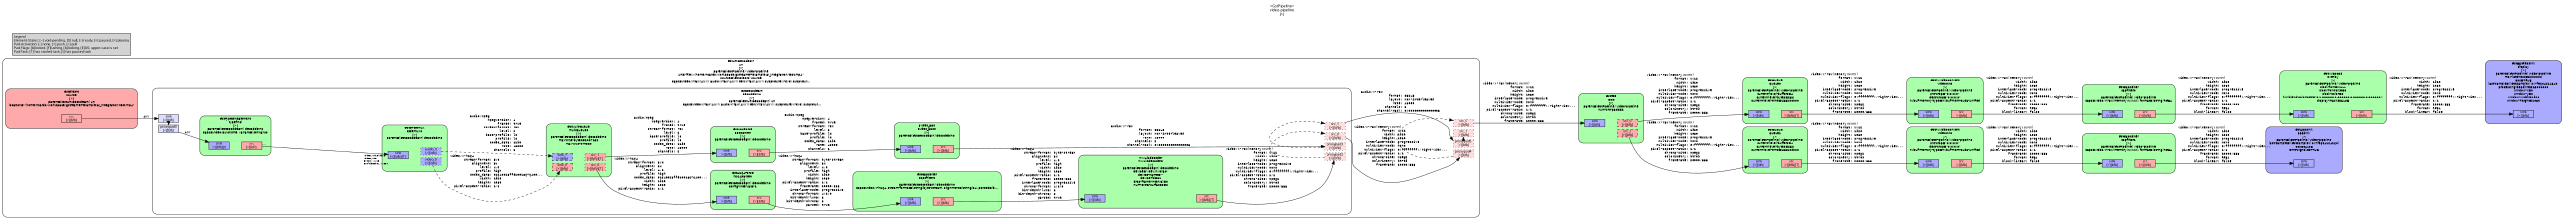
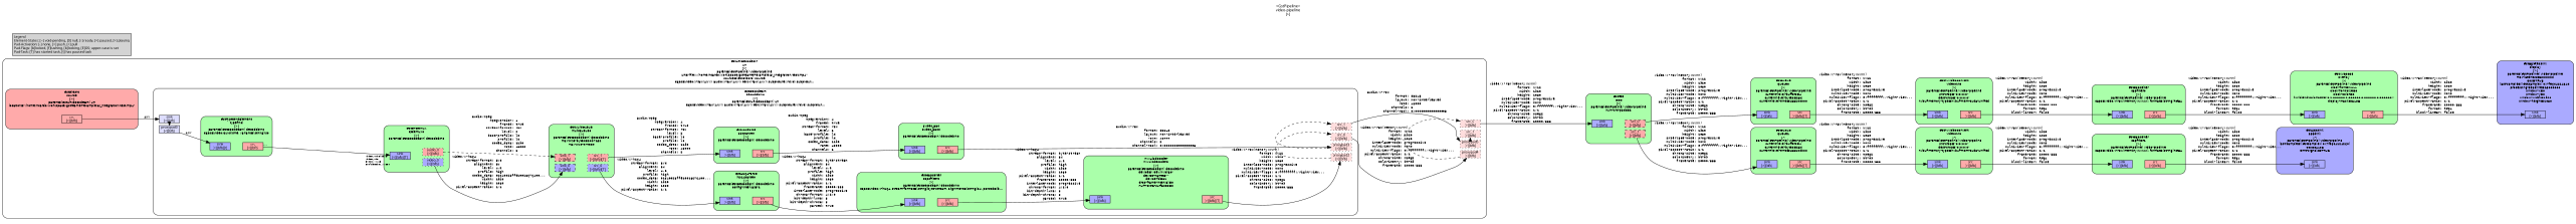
  digraph {
    fontname=sans
    fontsize=10
    label="<GstPipeline>\nvideo-pipeline\n[>]"
    labelloc=t
    nodesep=.1
    rankdir=LR
    ranksep=.2
    node [color=black fillcolor="#aaaaff" fontname=sans fontsize=9 margin="0.0,0.0" shape=box style="filled,solid"]
    edge [fontname=monospace fontsize=9 labelfontsize=6]
    n1 [height=0.2 label="sink\n[>][bfb]"]
    n2 [height=0.2 label="sink\n[>][bfb]"]
    n3 [fillcolor="#ffaaaa" height=0.2 label="src\n[>][bfb]"]
    n4 [height=0.2 label="sink\n[>][bfb]"]
    n5 [fillcolor="#ffaaaa" height=0.2 label="src\n[>][bfb]"]
    n6 [height=0.2 label="sink\n[>][bfb]"]
    n7 [fillcolor="#ffaaaa" height=0.2 label="src\n[>][bfb][T]"]
    n8 [height=0.2 label="sink\n[>][bfb]"]
    n9 [height=0.2 label="sink\n[>][bfb]"]
    n10 [fillcolor="#ffaaaa" height=0.2 label="src\n[>][bfb]"]
    n11 [height=0.2 label="sink\n[>][bfb]"]
    n12 [fillcolor="#ffaaaa" height=0.2 label="src\n[>][bfb]"]
    n13 [height=0.2 label="sink\n[>][bfb]"]
    n14 [fillcolor="#ffaaaa" height=0.2 label="src\n[>][bfb]"]
    n15 [height=0.2 label="sink\n[>][bfb]"]
    n16 [fillcolor="#ffaaaa" height=0.2 label="src\n[>][bfb][T]"]
    n17 [fillcolor="#ffaaaa" height=0.2 label="src_0\n[>][bfb]" style="filled,dashed"]
    n18 [fillcolor="#ffaaaa" height=0.2 label="src_1\n[>][bfb]" style="filled,dashed"]
    n19 [height=0.2 label="sink\n[>][bfb]"]
    n20 [fillcolor="#ffdddd" height=0.2 label="proxypad4\n[>][bfb]" style="filled,dotted"]
    n21 [fillcolor="#ffdddd" height=0.2 label="src_0\n[>][bfb]" style="filled,dotted"]
    n22 [fillcolor="#ffdddd" height=0.2 label="proxypad5\n[>][bfb]" style="filled,dotted"]
    n23 [fillcolor="#ffdddd" height=0.2 label="src_1\n[>][bfb]" style="filled,dotted"]
    n24 [fillcolor="#ddddff" height=0.2 label="proxypad0\n[<][bfb]"]
    n25 [fillcolor="#ddddff" height=0.2 label="sink\n[<][bfb]"]
    n26 [fillcolor="#ffdddd" height=0.2 label="proxypad2\n[>][bfb]" style="filled,dotted"]
    n27 [fillcolor="#ffdddd" height=0.2 label="src_0\n[>][bfb]" style="filled,dotted"]
    n28 [fillcolor="#ffdddd" height=0.2 label="proxypad3\n[>][bfb]" style="filled,dotted"]
    n29 [fillcolor="#ffdddd" height=0.2 label="src_1\n[>][bfb]" style="filled,dotted"]
    n30 [height=0.2 label="sink\n[>][bfb]"]
    n31 [fillcolor="#ffaaaa" height=0.2 label="src\n[>][bfb][T]"]
    n32 [height=0.2 label="sink\n[>][bfb]"]
    n33 [fillcolor="#ffaaaa" height=0.2 label="src\n[>][bfb]"]
    n34 [height=0.2 label="sink\n[>][bfb]"]
    n35 [fillcolor="#ffaaaa" height=0.2 label="src\n[>][bfb]"]
    n36 [height=0.2 label="sink\n[>][bfb]"]
    n37 [fillcolor="#ffaaaa" height=0.2 label="src\n[>][bfb]"]
    n38 [height=0.2 label="sink\n[>][bfb]"]
    n39 [fillcolor="#ffaaaa" height=0.2 label="src\n[>][bfb]"]
-   n40 [fillcolor="#ffaaaa" height=0.2 label="sink_0\n[>][bfb]" style="filled,dashed"]
-   n41 [height=0.2 label="sink_1\n[>][bfb]" style="filled,dashed"]
-   n42 [fillcolor="#ffaaaa" height=0.2 label="src_0\n[>][bfb][T]" style="filled,dotted"]
+   n40 [height=0.2 label="sink_0\n[>][bfb]" style="filled,dashed"]
+   n41 [fillcolor="#ffaaaa" height=0.2 label="sink_1\n[>][bfb]" style="filled,dashed"]
+   n42 [height=0.2 label="src_0\n[>][bfb][T]" style="filled,dotted"]
    n43 [fillcolor="#ffaaaa" height=0.2 label="src_1\n[>][bfb][T]" style="filled,dotted"]
    n44 [height=0.2 label="sink\n[<][bfb][T]"]
    n45 [height=0.2 label="video_0\n[>][bfb]" style="filled,dotted"]
-   n46 [height=0.2 label="audio_0\n[>][bfb]" style="filled,dotted"]
+   n46 [fillcolor="#ffaaaa" height=0.2 label="audio_0\n[>][bfb]" style="filled,dotted"]
    n47 [height=0.2 label="sink\n[<][bfb][t]"]
    n48 [fillcolor="#ffaaaa" height=0.2 label="src\n[<][bfb]"]
    n49 [fillcolor="#ffaaaa" height=0.2 label="src\n[<][bfb]"]
    n50 [label="Legend\lElement-States: [~] void-pending, [0] null, [-] ready, [=] paused, [>] playing\lPad-Activation: [-] none, [>] push, [<] pull\lPad-Flags: [b]locked, [f]lushing, [b]locking, [E]OS; upper-case is set\lPad-Task: [T] has started task, [t] has paused task\l" margin="0.05,0.05" style=filled color="" fillcolor=""]
    subgraph cluster_1 {
      color=black
      fillcolor="#aaaaff"
      fontname="Bitstream Vera Sans"
      fontsize=8
      label="GstAppSink\nappsink\n[>]\nparent=(GstPipeline) video-pipeline\nlast-sample=((GstSample*) 0x7fe6c4124260)\neos=FALSE\nemit-signals=TRUE"
      style="filled,rounded"
      subgraph cluster_2 {
        color=black
        fillcolor="#aaaaff"
        fontname="Bitstream Vera Sans"
        fontsize=8
        label=""
        style=invis
        n1
      }
    }
    subgraph cluster_3 {
      color=black
      fillcolor="#aaffaa"
      fontname="Bitstream Vera Sans"
      fontsize=8
      label="GstCapsFilter\ncapfilter1\n[>]\nparent=(GstPipeline) video-pipeline\ncaps=video/x-raw(memory:NVMM), format=(string)RGBA"
      style="filled,rounded"
      subgraph cluster_4 {
        color=black
        fillcolor="#aaffaa"
        fontname="Bitstream Vera Sans"
        fontsize=8
        label=""
        style=invis
        n2
      }
      subgraph cluster_5 {
        color=black
        fillcolor="#aaffaa"
        fontname="Bitstream Vera Sans"
        fontsize=8
        label=""
        style=invis
        n3
      }
    }
    subgraph cluster_6 {
      color=black
      fillcolor="#aaffaa"
      fontname="Bitstream Vera Sans"
      fontsize=8
      label="Gstnvvideoconvert\nvideocvt1\n[>]\nparent=(GstPipeline) video-pipeline\nsrc-crop=\"0:0:0:0\"\ndest-crop=\"0:0:0:0\"\nnvbuf-memory-type=nvbuf-mem-cuda-unified"
      style="filled,rounded"
      subgraph cluster_7 {
        color=black
        fillcolor="#aaffaa"
        fontname="Bitstream Vera Sans"
        fontsize=8
        label=""
        style=invis
        n4
      }
      subgraph cluster_8 {
        color=black
        fillcolor="#aaffaa"
        fontname="Bitstream Vera Sans"
        fontsize=8
        label=""
        style=invis
        n5
      }
    }
    subgraph cluster_9 {
      color=black
      fillcolor="#aaffaa"
      fontname="Bitstream Vera Sans"
      fontsize=8
      label="GstQueue\nqueue1\n[>]\nparent=(GstPipeline) video-pipeline\ncurrent-level-buffers=4\ncurrent-level-bytes=256\ncurrent-level-time=133200000"
      style="filled,rounded"
      subgraph cluster_10 {
        color=black
        fillcolor="#aaffaa"
        fontname="Bitstream Vera Sans"
        fontsize=8
        label=""
        style=invis
        n6
      }
      subgraph cluster_11 {
        color=black
        fillcolor="#aaffaa"
        fontname="Bitstream Vera Sans"
        fontsize=8
        label=""
        style=invis
        n7
      }
    }
    subgraph cluster_12 {
      color=black
      fillcolor="#aaaaff"
      fontname="Bitstream Vera Sans"
      fontsize=8
      label="GstEglGlesSink\ndisplay\n[>]\nparent=(GstPipeline) video-pipeline\nmax-lateness=5000000\nqos=TRUE\nlast-sample=((GstSample*) 0x7fe6c4124340)\nprocessing-deadline=15000000\nwindow-x=0\nwindow-y=0\nwindow-width=1920\nwindow-height=1080"
      style="filled,rounded"
      subgraph cluster_13 {
        color=black
        fillcolor="#aaaaff"
        fontname="Bitstream Vera Sans"
        fontsize=8
        label=""
        style=invis
        n8
      }
    }
    subgraph cluster_14 {
      color=black
      fillcolor="#aaffaa"
      fontname="Bitstream Vera Sans"
      fontsize=8
      label="GstNvDsOsd\noverlay\n[>]\nparent=(GstPipeline) video-pipeline\nclock-font=NULL\nclock-font-size=0\nclock-color=0\nhw-blend-color-attr=\"3,1.000000,1.000000,0.000000,0.300000:\"\ndisplay-mask=FALSE"
      style="filled,rounded"
      subgraph cluster_15 {
        color=black
        fillcolor="#aaffaa"
        fontname="Bitstream Vera Sans"
        fontsize=8
        label=""
        style=invis
        n9
      }
      subgraph cluster_16 {
        color=black
        fillcolor="#aaffaa"
        fontname="Bitstream Vera Sans"
        fontsize=8
        label=""
        style=invis
        n10
      }
    }
    subgraph cluster_17 {
      color=black
      fillcolor="#aaffaa"
      fontname="Bitstream Vera Sans"
      fontsize=8
      label="GstCapsFilter\ncapfilter0\n[>]\nparent=(GstPipeline) video-pipeline\ncaps=video/x-raw(memory:NVMM), format=(string)RGBA"
      style="filled,rounded"
      subgraph cluster_18 {
        color=black
        fillcolor="#aaffaa"
        fontname="Bitstream Vera Sans"
        fontsize=8
        label=""
        style=invis
        n11
      }
      subgraph cluster_19 {
        color=black
        fillcolor="#aaffaa"
        fontname="Bitstream Vera Sans"
        fontsize=8
        label=""
        style=invis
        n12
      }
    }
    subgraph cluster_20 {
      color=black
      fillcolor="#aaffaa"
      fontname="Bitstream Vera Sans"
      fontsize=8
      label="Gstnvvideoconvert\nvideocvt0\n[>]\nparent=(GstPipeline) video-pipeline\nsrc-crop=\"0:0:0:0\"\ndest-crop=\"0:0:0:0\"\nnvbuf-memory-type=nvbuf-mem-cuda-unified"
      style="filled,rounded"
      subgraph cluster_21 {
        color=black
        fillcolor="#aaffaa"
        fontname="Bitstream Vera Sans"
        fontsize=8
        label=""
        style=invis
        n13
      }
      subgraph cluster_22 {
        color=black
        fillcolor="#aaffaa"
        fontname="Bitstream Vera Sans"
        fontsize=8
        label=""
        style=invis
        n14
      }
    }
    subgraph cluster_23 {
      color=black
      fillcolor="#aaffaa"
      fontname="Bitstream Vera Sans"
      fontsize=8
      label="GstQueue\nqueue0\n[>]\nparent=(GstPipeline) video-pipeline\ncurrent-level-buffers=4\ncurrent-level-bytes=256\ncurrent-level-time=133200000"
      style="filled,rounded"
      subgraph cluster_24 {
        color=black
        fillcolor="#aaffaa"
        fontname="Bitstream Vera Sans"
        fontsize=8
        label=""
        style=invis
        n15
      }
      subgraph cluster_25 {
        color=black
        fillcolor="#aaffaa"
        fontname="Bitstream Vera Sans"
        fontsize=8
        label=""
        style=invis
        n16
      }
    }
    subgraph cluster_26 {
      color=black
      fillcolor="#aaffaa"
      fontname="Bitstream Vera Sans"
      fontsize=8
      label="GstTee\ntee0\n[>]\nparent=(GstPipeline) video-pipeline\nnum-src-pads=2"
      style="filled,rounded"
      subgraph cluster_27 {
        color=black
        fillcolor="#aaffaa"
        fontname="Bitstream Vera Sans"
        fontsize=8
        label=""
        style=invis
        n17
        n18
      }
      subgraph cluster_28 {
        color=black
        fillcolor="#aaffaa"
        fontname="Bitstream Vera Sans"
        fontsize=8
        label=""
        style=invis
        n19
      }
    }
    subgraph cluster_29 {
      color=black
      fillcolor="#ffffff"
      fontname="Bitstream Vera Sans"
      fontsize=8
      label="GstURIDecodeBin\nuri\n[>]\nparent=(GstPipeline) video-pipeline\nuri=\"file:///home/ricardo/workSpace/gstreamer-example/ai_integration/test.mp4\"\nsource=(GstFileSrc) source\ncaps=video/x-raw(ANY); audio/x-raw(ANY); text/x-raw(ANY); subpicture/x-dvd; subpictur…"
      style="filled,rounded"
      subgraph cluster_30 {
        color=black
        fillcolor="#ffffff"
        fontname="Bitstream Vera Sans"
        fontsize=8
        label=""
        style=invis
        n20
        n21
        n22
        n23
      }
      subgraph cluster_31 {
        color=black
        fillcolor="#ffffff"
        fontname="Bitstream Vera Sans"
        fontsize=8
        label="GstDecodeBin\ndecodebin0\n[>]\nparent=(GstURIDecodeBin) uri\ncaps=video/x-raw(ANY); audio/x-raw(ANY); text/x-raw(ANY); subpicture/x-dvd; subpictur…"
        style="filled,rounded"
        subgraph cluster_32 {
          color=black
          fillcolor="#ffffff"
          fontname="Bitstream Vera Sans"
          fontsize=8
          label=""
          style=invis
          n24
          n25
        }
        subgraph cluster_33 {
          color=black
          fillcolor="#ffffff"
          fontname="Bitstream Vera Sans"
          fontsize=8
          label=""
          style=invis
          n26
          n27
          n28
          n29
        }
        subgraph cluster_34 {
          color=black
          fillcolor="#aaffaa"
          fontname="Bitstream Vera Sans"
          fontsize=8
          label="nvv4l2decoder\nnvv4l2decoder0\n[>]\nparent=(GstDecodeBin) decodebin0\ndevice=\"/dev/nvidia0\"\ndevice-name=\"\"\ndevice-fd=31\ndrop-frame-interval=0\nnum-extra-surfaces=0"
          style="filled,rounded"
          subgraph cluster_35 {
            color=black
            fillcolor="#aaffaa"
            fontname="Bitstream Vera Sans"
            fontsize=8
            label=""
            style=invis
            n30
          }
          subgraph cluster_36 {
            color=black
            fillcolor="#aaffaa"
            fontname="Bitstream Vera Sans"
            fontsize=8
            label=""
            style=invis
            n31
          }
        }
        subgraph cluster_37 {
          color=black
          fillcolor="#aaffaa"
          fontname="Bitstream Vera Sans"
          fontsize=8
          label="avdec_aac\navdec_aac0\n[>]\nparent=(GstDecodeBin) decodebin0"
          style="filled,rounded"
          subgraph cluster_38 {
            color=black
            fillcolor="#aaffaa"
            fontname="Bitstream Vera Sans"
            fontsize=8
            label=""
            style=invis
            n32
          }
          subgraph cluster_39 {
            color=black
            fillcolor="#aaffaa"
            fontname="Bitstream Vera Sans"
            fontsize=8
            label=""
            style=invis
            n33
          }
        }
        subgraph cluster_40 {
          color=black
          fillcolor="#aaffaa"
          fontname="Bitstream Vera Sans"
          fontsize=8
          label="GstAacParse\naacparse0\n[>]\nparent=(GstDecodeBin) decodebin0"
          style="filled,rounded"
          subgraph cluster_41 {
            color=black
            fillcolor="#aaffaa"
            fontname="Bitstream Vera Sans"
            fontsize=8
            label=""
            style=invis
            n34
          }
          subgraph cluster_42 {
            color=black
            fillcolor="#aaffaa"
            fontname="Bitstream Vera Sans"
            fontsize=8
            label=""
            style=invis
            n35
          }
        }
        subgraph cluster_43 {
          color=black
          fillcolor="#aaffaa"
          fontname="Bitstream Vera Sans"
          fontsize=8
          label="GstCapsFilter\ncapsfilter0\n[>]\nparent=(GstDecodeBin) decodebin0\ncaps=video/x-h264, stream-format=(string)byte-stream, alignment=(string)au, parsed=(b…"
          style="filled,rounded"
          subgraph cluster_44 {
            color=black
            fillcolor="#aaffaa"
            fontname="Bitstream Vera Sans"
            fontsize=8
            label=""
            style=invis
            n36
          }
          subgraph cluster_45 {
            color=black
            fillcolor="#aaffaa"
            fontname="Bitstream Vera Sans"
            fontsize=8
            label=""
            style=invis
            n37
          }
        }
        subgraph cluster_46 {
          color=black
          fillcolor="#aaffaa"
          fontname="Bitstream Vera Sans"
          fontsize=8
          label="GstH264Parse\nh264parse0\n[>]\nparent=(GstDecodeBin) decodebin0\nconfig-interval=-1"
          style="filled,rounded"
          subgraph cluster_47 {
            color=black
            fillcolor="#aaffaa"
            fontname="Bitstream Vera Sans"
            fontsize=8
            label=""
            style=invis
            n38
          }
          subgraph cluster_48 {
            color=black
            fillcolor="#aaffaa"
            fontname="Bitstream Vera Sans"
            fontsize=8
            label=""
            style=invis
            n39
          }
        }
        subgraph cluster_49 {
          color=black
          fillcolor="#aaffaa"
          fontname="Bitstream Vera Sans"
          fontsize=8
          label="GstMultiQueue\nmultiqueue0\n[>]\nparent=(GstDecodeBin) decodebin0\nmax-size-bytes=2097152\nmax-size-time=0"
          style="filled,rounded"
          subgraph cluster_50 {
            color=black
            fillcolor="#aaffaa"
            fontname="Bitstream Vera Sans"
            fontsize=8
            label=""
            style=invis
            n40
            n41
          }
          subgraph cluster_51 {
            color=black
            fillcolor="#aaffaa"
            fontname="Bitstream Vera Sans"
            fontsize=8
            label=""
            style=invis
            n42
            n43
          }
        }
        subgraph cluster_52 {
          color=black
          fillcolor="#aaffaa"
          fontname="Bitstream Vera Sans"
          fontsize=8
          label="GstQTDemux\nqtdemux0\n[>]\nparent=(GstDecodeBin) decodebin0"
          style="filled,rounded"
          subgraph cluster_53 {
            color=black
            fillcolor="#aaffaa"
            fontname="Bitstream Vera Sans"
            fontsize=8
            label=""
            style=invis
            n44
          }
          subgraph cluster_54 {
            color=black
            fillcolor="#aaffaa"
            fontname="Bitstream Vera Sans"
            fontsize=8
            label=""
            style=invis
            n45
            n46
          }
        }
        subgraph cluster_55 {
          color=black
          fillcolor="#aaffaa"
          fontname="Bitstream Vera Sans"
          fontsize=8
          label="GstTypeFindElement\ntypefind\n[>]\nparent=(GstDecodeBin) decodebin0\ncaps=video/quicktime, variant=(string)iso"
          style="filled,rounded"
          subgraph cluster_56 {
            color=black
            fillcolor="#aaffaa"
            fontname="Bitstream Vera Sans"
            fontsize=8
            label=""
            style=invis
            n47
          }
          subgraph cluster_57 {
            color=black
            fillcolor="#aaffaa"
            fontname="Bitstream Vera Sans"
            fontsize=8
            label=""
            style=invis
            n48
          }
        }
      }
      subgraph cluster_58 {
        color=black
        fillcolor="#ffaaaa"
        fontname="Bitstream Vera Sans"
        fontsize=8
        label="GstFileSrc\nsource\n[>]\nparent=(GstURIDecodeBin) uri\nlocation=\"/home/ricardo/workSpace/gstreamer-example/ai_integration/test.mp4\""
        style="filled,rounded"
        subgraph cluster_59 {
          color=black
          fillcolor="#ffaaaa"
          fontname="Bitstream Vera Sans"
          fontsize=8
          label=""
          style=invis
          n49
        }
      }
    }
    n2 -> n3 [style=invis]
    n3 -> n1 [label="video/x-raw(memory:NVMM)\l               width: 1920\l              height: 1080\l      interlace-mode: progressive\l      multiview-mode: mono\l     multiview-flags: 0:ffffffff:/right-view...\l  pixel-aspect-ratio: 1/1\l           framerate: 20000/333\l              format: RGBA\l        block-linear: false\l"]
    n4 -> n5 [style=invis]
    n5 -> n2 [label="video/x-raw(memory:NVMM)\l               width: 1920\l              height: 1080\l      interlace-mode: progressive\l      multiview-mode: mono\l     multiview-flags: 0:ffffffff:/right-view...\l  pixel-aspect-ratio: 1/1\l           framerate: 20000/333\l              format: RGBA\l        block-linear: false\l"]
    n6 -> n7 [style=invis]
    n7 -> n4 [label="video/x-raw(memory:NVMM)\l              format: NV12\l               width: 1920\l              height: 1080\l      interlace-mode: progressive\l      multiview-mode: mono\l     multiview-flags: 0:ffffffff:/right-view...\l  pixel-aspect-ratio: 1/1\l         chroma-site: mpeg2\l         colorimetry: bt709\l           framerate: 20000/333\l"]
    n9 -> n10 [style=invis]
    n10 -> n8 [label="video/x-raw(memory:NVMM)\l               width: 1920\l              height: 1080\l      interlace-mode: progressive\l      multiview-mode: mono\l     multiview-flags: 0:ffffffff:/right-view...\l  pixel-aspect-ratio: 1/1\l           framerate: 20000/333\l              format: RGBA\l        block-linear: false\l"]
    n11 -> n12 [style=invis]
    n12 -> n9 [label="video/x-raw(memory:NVMM)\l               width: 1920\l              height: 1080\l      interlace-mode: progressive\l      multiview-mode: mono\l     multiview-flags: 0:ffffffff:/right-view...\l  pixel-aspect-ratio: 1/1\l           framerate: 20000/333\l              format: RGBA\l        block-linear: false\l"]
    n13 -> n14 [style=invis]
    n14 -> n11 [label="video/x-raw(memory:NVMM)\l               width: 1920\l              height: 1080\l      interlace-mode: progressive\l      multiview-mode: mono\l     multiview-flags: 0:ffffffff:/right-view...\l  pixel-aspect-ratio: 1/1\l           framerate: 20000/333\l              format: RGBA\l        block-linear: false\l"]
    n15 -> n16 [style=invis]
    n16 -> n13 [label="video/x-raw(memory:NVMM)\l              format: NV12\l               width: 1920\l              height: 1080\l      interlace-mode: progressive\l      multiview-mode: mono\l     multiview-flags: 0:ffffffff:/right-view...\l  pixel-aspect-ratio: 1/1\l         chroma-site: mpeg2\l         colorimetry: bt709\l           framerate: 20000/333\l"]
    n17 -> n15 [label="video/x-raw(memory:NVMM)\l              format: NV12\l               width: 1920\l              height: 1080\l      interlace-mode: progressive\l      multiview-mode: mono\l     multiview-flags: 0:ffffffff:/right-view...\l  pixel-aspect-ratio: 1/1\l         chroma-site: mpeg2\l         colorimetry: bt709\l           framerate: 20000/333\l"]
    n18 -> n6 [label="video/x-raw(memory:NVMM)\l              format: NV12\l               width: 1920\l              height: 1080\l      interlace-mode: progressive\l      multiview-mode: mono\l     multiview-flags: 0:ffffffff:/right-view...\l  pixel-aspect-ratio: 1/1\l         chroma-site: mpeg2\l         colorimetry: bt709\l           framerate: 20000/333\l"]
    n19 -> n17 [style=invis]
    n20 -> n21 [minlen=0 style=dashed]
    n21 -> n19 [label="video/x-raw(memory:NVMM)\l              format: NV12\l               width: 1920\l              height: 1080\l      interlace-mode: progressive\l      multiview-mode: mono\l     multiview-flags: 0:ffffffff:/right-view...\l  pixel-aspect-ratio: 1/1\l         chroma-site: mpeg2\l         colorimetry: bt709\l           framerate: 20000/333\l"]
    n22 -> n23 [minlen=0 style=dashed]
    n24 -> n47 [label=ANY]
    n25 -> n24 [minlen=0 style=solid]
    n25 -> n27 [style=invis]
    n26 -> n27 [minlen=0 style=dashed]
    n27 -> n20 [label="video/x-raw(memory:NVMM)\l              format: NV12\l               width: 1920\l              height: 1080\l      interlace-mode: progressive\l      multiview-mode: mono\l     multiview-flags: 0:ffffffff:/right-view...\l  pixel-aspect-ratio: 1/1\l         chroma-site: mpeg2\l         colorimetry: bt709\l           framerate: 20000/333\l"]
    n28 -> n29 [minlen=0 style=dashed]
    n29 -> n22 [label="audio/x-raw\l              format: F32LE\l              layout: non-interleaved\l                rate: 48000\l            channels: 2\l        channel-mask: 0x0000000000000003\l"]
    n30 -> n31 [style=invis]
    n31 -> n26 [label="video/x-raw(memory:NVMM)\l              format: NV12\l               width: 1920\l              height: 1080\l      interlace-mode: progressive\l      multiview-mode: mono\l     multiview-flags: 0:ffffffff:/right-view...\l  pixel-aspect-ratio: 1/1\l         chroma-site: mpeg2\l         colorimetry: bt709\l           framerate: 20000/333\l"]
    n32 -> n33 [style=invis]
    n33 -> n28 [label="audio/x-raw\l              format: F32LE\l              layout: non-interleaved\l                rate: 48000\l            channels: 2\l        channel-mask: 0x0000000000000003\l"]
    n34 -> n35 [style=invis]
    n35 -> n32 [label="audio/mpeg\l         mpegversion: 4\l              framed: true\l       stream-format: raw\l               level: 2\l        base-profile: lc\l             profile: lc\l          codec_data: 1190\l                rate: 48000\l            channels: 2\l"]
    n36 -> n37 [style=invis]
    n37 -> n30 [label="video/x-h264\l       stream-format: byte-stream\l           alignment: au\l               level: 4.2\l             profile: high\l               width: 1920\l              height: 1080\l  pixel-aspect-ratio: 1/1\l           framerate: 20000/333\l      interlace-mode: progressive\l       chroma-format: 4:2:0\l      bit-depth-luma: 8\l    bit-depth-chroma: 8\l              parsed: true\l"]
    n38 -> n39 [style=invis]
    n39 -> n36 [label="video/x-h264\l       stream-format: byte-stream\l           alignment: au\l               level: 4.2\l             profile: high\l               width: 1920\l              height: 1080\l  pixel-aspect-ratio: 1/1\l           framerate: 20000/333\l      interlace-mode: progressive\l       chroma-format: 4:2:0\l      bit-depth-luma: 8\l    bit-depth-chroma: 8\l              parsed: true\l"]
    n40 -> n42 [style=invis]
    n42 -> n38 [label="video/x-h264\l       stream-format: avc\l           alignment: au\l               level: 4.2\l             profile: high\l          codec_data: 0164002affe10018676400...\l               width: 1920\l              height: 1080\l  pixel-aspect-ratio: 1/1\l"]
    n43 -> n34 [label="audio/mpeg\l         mpegversion: 4\l              framed: true\l       stream-format: raw\l               level: 2\l        base-profile: lc\l             profile: lc\l          codec_data: 1190\l                rate: 48000\l            channels: 2\l"]
    n44 -> n45 [style=invis]
-   n45 -> n40 [label="video/x-h264\l       stream-format: avc\l           alignment: au\l               level: 4.2\l             profile: high\l          codec_data: 0164002affe10018676400...\l               width: 1920\l              height: 1080\l  pixel-aspect-ratio: 1/1\l" style=dashed]
+   n45 -> n40 [label="video/x-h264\l       stream-format: avc\l           alignment: au\l               level: 4.2\l             profile: high\l          codec_data: 0164002affe10018676400...\l               width: 1920\l              height: 1080\l  pixel-aspect-ratio: 1/1\l"]
    n46 -> n41 [label="audio/mpeg\l         mpegversion: 4\l              framed: true\l       stream-format: raw\l               level: 2\l        base-profile: lc\l             profile: lc\l          codec_data: 1190\l                rate: 48000\l            channels: 2\l" style=dashed]
    n47 -> n48 [style=invis]
    n48 -> n44 [headlabel="video/quicktime\lvideo/mj2\laudio/x-m4a\lapplication/x-3gp\l" label="                                                  " labelangle=0 labeldistance=10 taillabel=ANY]
    n49 -> n25 [label=ANY]
  }
